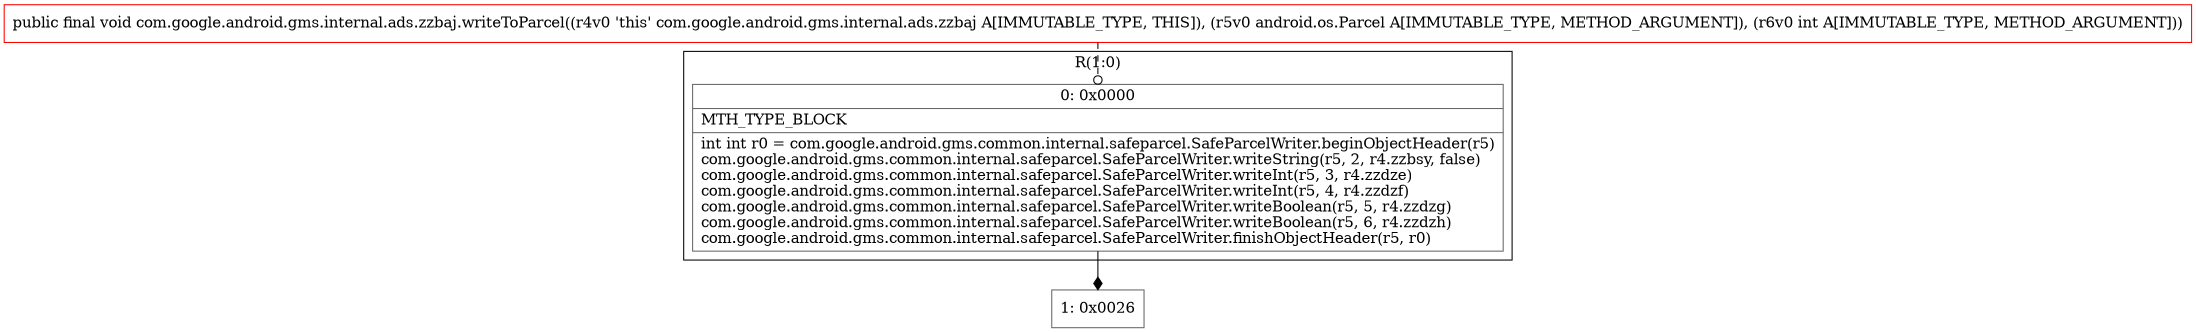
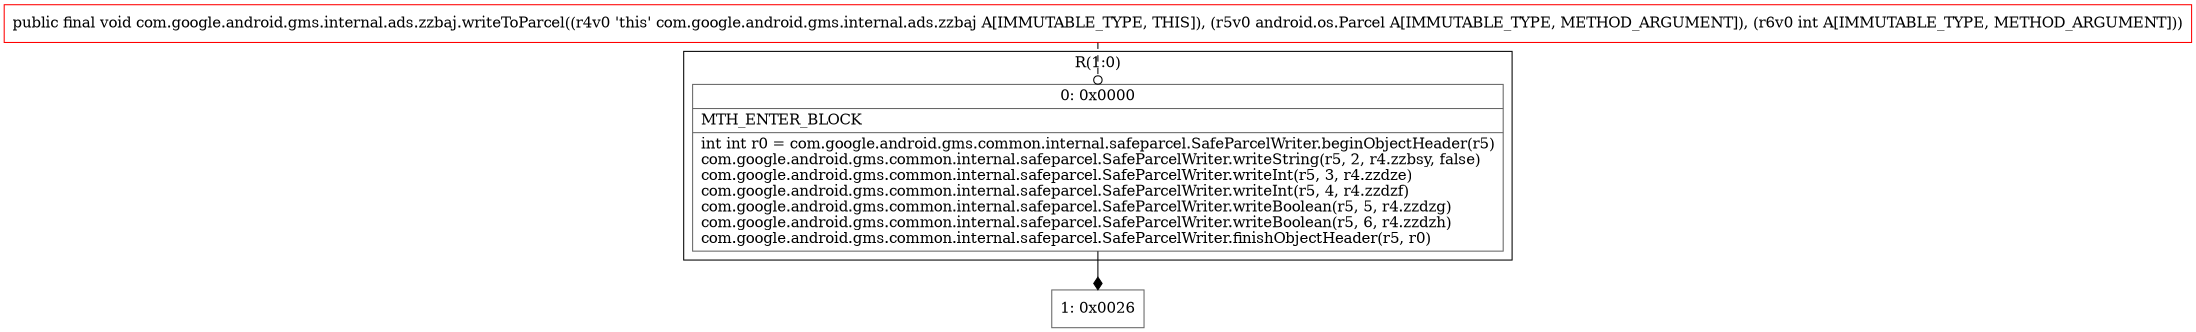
  digraph {
    node [color=gray40 shape=record]
-   n1 [label="{0\:\ 0x0000|MTH_TYPE_BLOCK\l|int int r0 = com.google.android.gms.common.internal.safeparcel.SafeParcelWriter.beginObjectHeader(r5)\lcom.google.android.gms.common.internal.safeparcel.SafeParcelWriter.writeString(r5, 2, r4.zzbsy, false)\lcom.google.android.gms.common.internal.safeparcel.SafeParcelWriter.writeInt(r5, 3, r4.zzdze)\lcom.google.android.gms.common.internal.safeparcel.SafeParcelWriter.writeInt(r5, 4, r4.zzdzf)\lcom.google.android.gms.common.internal.safeparcel.SafeParcelWriter.writeBoolean(r5, 5, r4.zzdzg)\lcom.google.android.gms.common.internal.safeparcel.SafeParcelWriter.writeBoolean(r5, 6, r4.zzdzh)\lcom.google.android.gms.common.internal.safeparcel.SafeParcelWriter.finishObjectHeader(r5, r0)\l}"]
+   n1 [label="{0\:\ 0x0000|MTH_ENTER_BLOCK\l|int int r0 = com.google.android.gms.common.internal.safeparcel.SafeParcelWriter.beginObjectHeader(r5)\lcom.google.android.gms.common.internal.safeparcel.SafeParcelWriter.writeString(r5, 2, r4.zzbsy, false)\lcom.google.android.gms.common.internal.safeparcel.SafeParcelWriter.writeInt(r5, 3, r4.zzdze)\lcom.google.android.gms.common.internal.safeparcel.SafeParcelWriter.writeInt(r5, 4, r4.zzdzf)\lcom.google.android.gms.common.internal.safeparcel.SafeParcelWriter.writeBoolean(r5, 5, r4.zzdzg)\lcom.google.android.gms.common.internal.safeparcel.SafeParcelWriter.writeBoolean(r5, 6, r4.zzdzh)\lcom.google.android.gms.common.internal.safeparcel.SafeParcelWriter.finishObjectHeader(r5, r0)\l}"]
    n2 [label="{1\:\ 0x0026}"]
    n3 [label="{public final void com.google.android.gms.internal.ads.zzbaj.writeToParcel((r4v0 'this' com.google.android.gms.internal.ads.zzbaj A[IMMUTABLE_TYPE, THIS]), (r5v0 android.os.Parcel A[IMMUTABLE_TYPE, METHOD_ARGUMENT]), (r6v0 int A[IMMUTABLE_TYPE, METHOD_ARGUMENT])) }" color=red]
    subgraph cluster_1 {
      label="R(1:0)"
      n1
    }
    n1 -> n2 [style=solid arrowhead=diamond]
    n3 -> n1 [style=dashed arrowhead=odot]
  }
